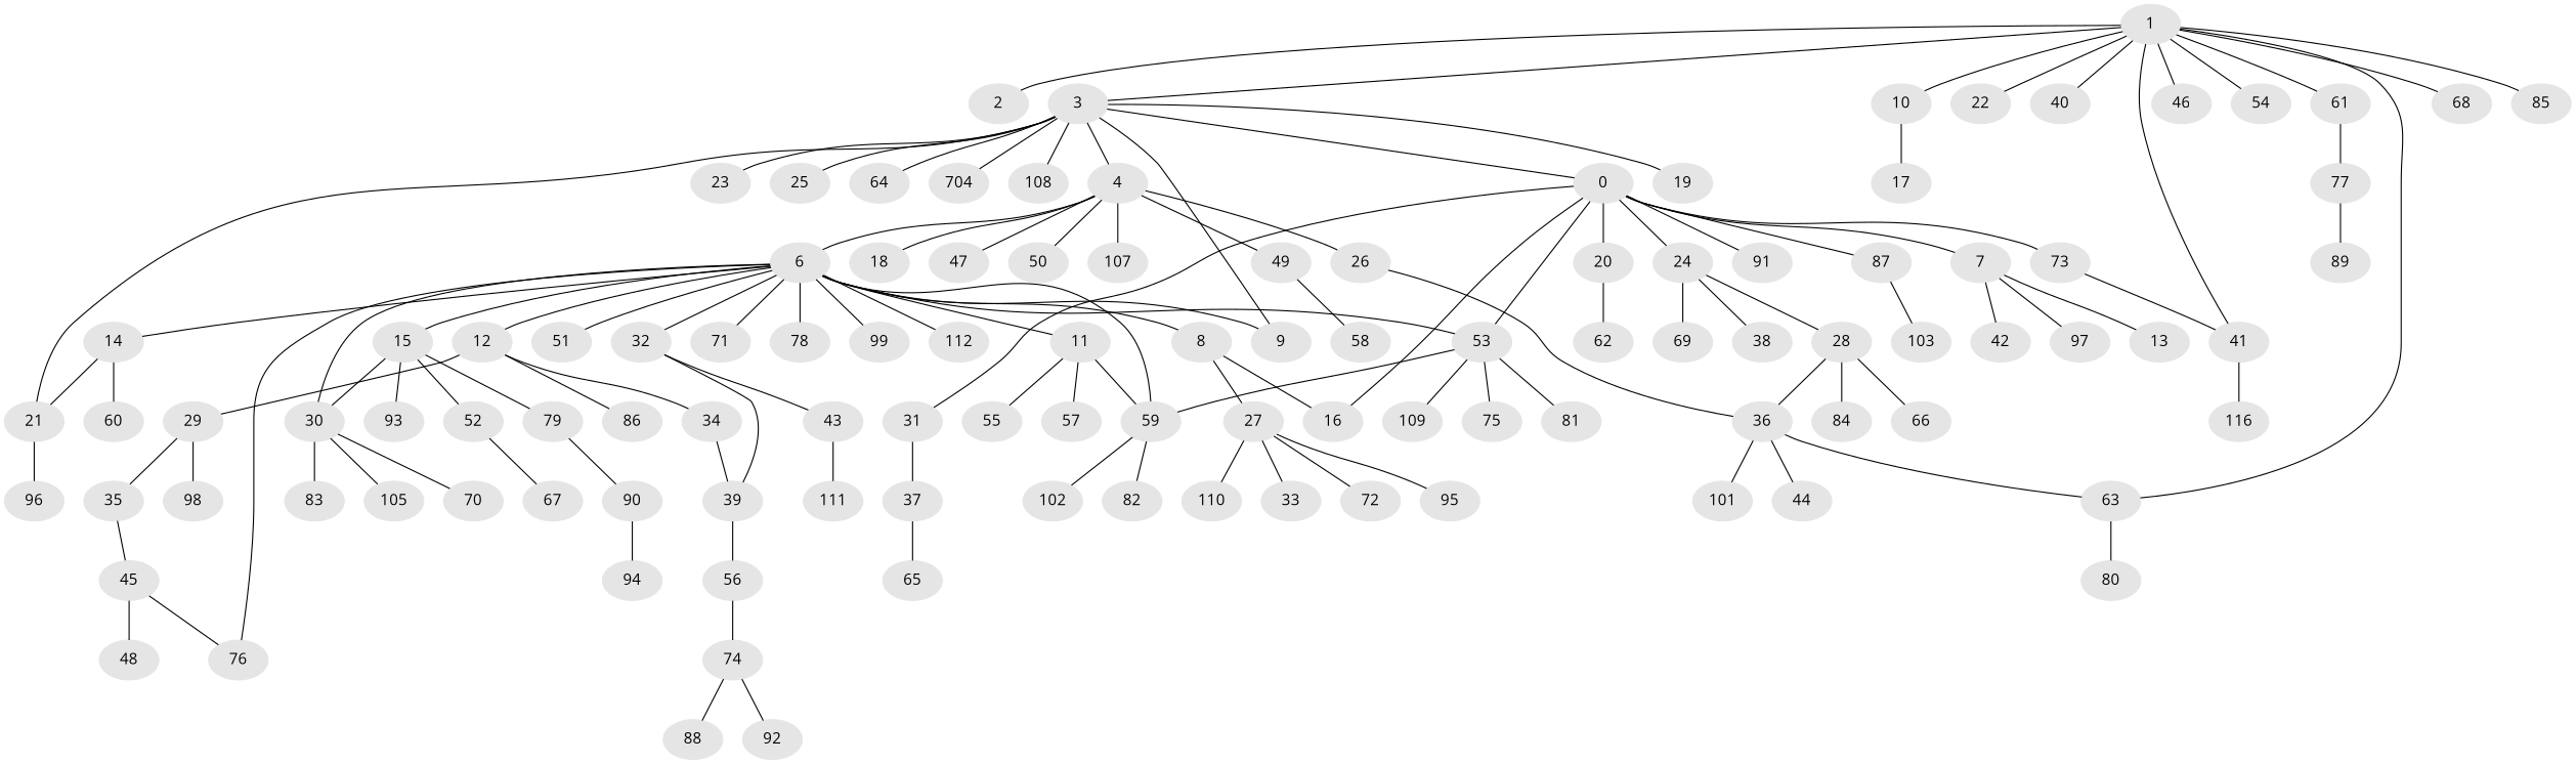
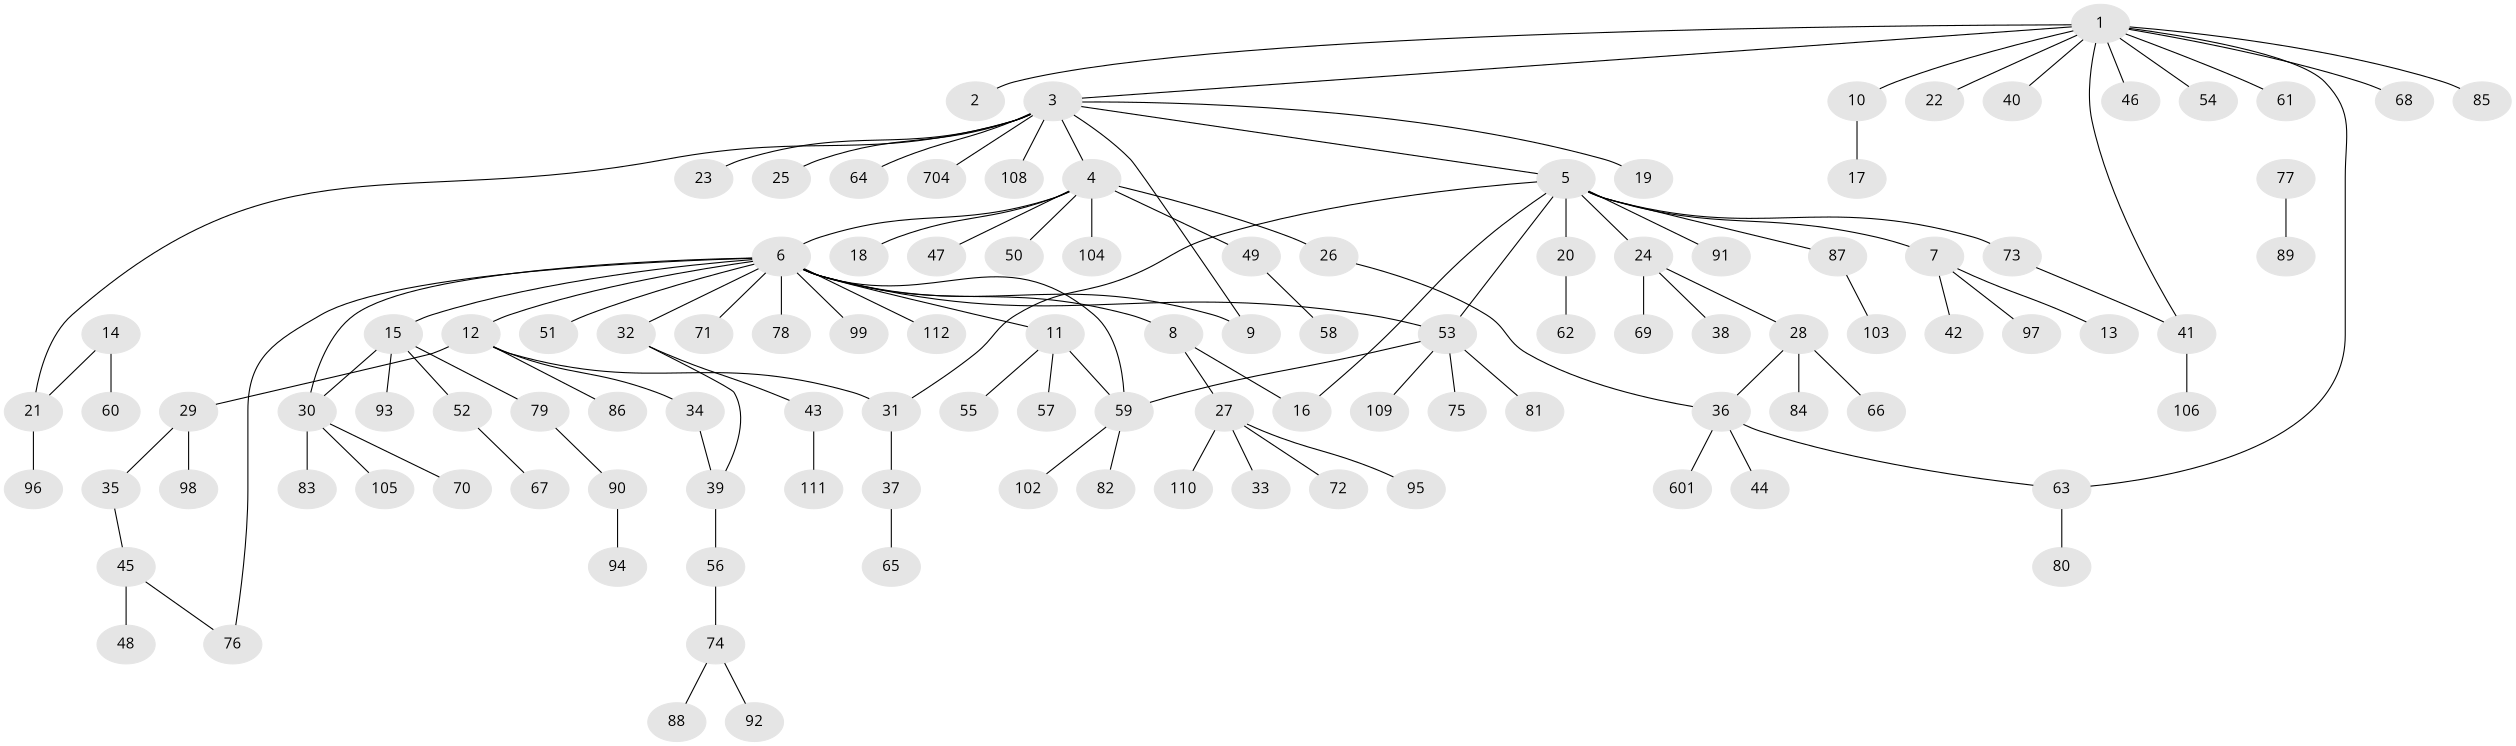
  graph {
    fontname="Open Sans"
    node [color=gray90 fontname="Open Sans" style=filled]
    edge [fontname="Open Sans"]
    1
    2
    3
    10
    22
    40
    41
    46
    54
    61
    63
    68
    85
    4
-   5 [label=0]
+   5
    9
    19
    21
    23
    25
    64
    n22 [label=704]
    108
    17
-   106 [label=116]
+   106
    77
    80
    6
    18
    26
    47
    49
    50
-   107
+   107 [label=104]
    7
    16
    20
    24
    31
    53
    73
    87
    91
    96
    8
    11
    12
    14
    15
    30
    32
    51
    59
    71
    76
    78
    99
    112
    36
    58
    13
    42
    97
    62
    28
    38
    69
    37
    75
    81
    109
    103
    27
    55
    57
    29
    34
    86
    60
    52
    79
    93
    70
    83
    105
    39
    43
    82
    102
    33
    72
    95
    110
    35
    98
    67
    90
    66
    84
    44
-   101
+   101 [label=601]
    45
    65
    56
    111
    48
    74
    88
    92
    89
    94
    1 -- 2
    1 -- 3
    1 -- 10
    1 -- 22
    1 -- 40
    1 -- 41
    1 -- 46
    1 -- 54
    1 -- 61
    1 -- 63
    1 -- 68
    1 -- 85
    3 -- 4
    3 -- 5
    3 -- 9
    3 -- 19
    3 -- 21
    3 -- 23
    3 -- 25
    3 -- 64
    3 -- n22
    3 -- 108
    10 -- 17
    41 -- 106
-   61 -- 77
    63 -- 80
    4 -- 6
    4 -- 18
    4 -- 26
    4 -- 47
    4 -- 49
    4 -- 50
    4 -- 107
    5 -- 7
    5 -- 16
    5 -- 20
    5 -- 24
    5 -- 31
    5 -- 53
    5 -- 73
    5 -- 87
    5 -- 91
    21 -- 96
    77 -- 89
    6 -- 9
    6 -- 53
    6 -- 8
    6 -- 11
    6 -- 12
-   6 -- 14
    6 -- 15
    6 -- 30
    6 -- 32
    6 -- 51
    6 -- 59
    6 -- 71
    6 -- 76
    6 -- 78
    6 -- 99
    6 -- 112
    26 -- 36
    49 -- 58
    7 -- 13
    7 -- 42
    7 -- 97
    20 -- 62
    24 -- 28
    24 -- 38
    24 -- 69
    31 -- 37
    53 -- 59
    53 -- 75
    53 -- 81
    53 -- 109
    73 -- 41
    87 -- 103
    8 -- 16
    8 -- 27
    11 -- 59
    11 -- 55
    11 -- 57
+   12 -- 31
    12 -- 29
    12 -- 34
    12 -- 86
    14 -- 21
    14 -- 60
    15 -- 30
    15 -- 52
    15 -- 79
    15 -- 93
    30 -- 70
    30 -- 83
    30 -- 105
    32 -- 39
    32 -- 43
    59 -- 82
    59 -- 102
    36 -- 63
    36 -- 44
    36 -- 101
    28 -- 36
    28 -- 66
    28 -- 84
    37 -- 65
    27 -- 33
    27 -- 72
    27 -- 95
    27 -- 110
    29 -- 35
    29 -- 98
    34 -- 39
    52 -- 67
    79 -- 90
    39 -- 56
    43 -- 111
    35 -- 45
    90 -- 94
    45 -- 76
    45 -- 48
    56 -- 74
    74 -- 88
    74 -- 92
  }
